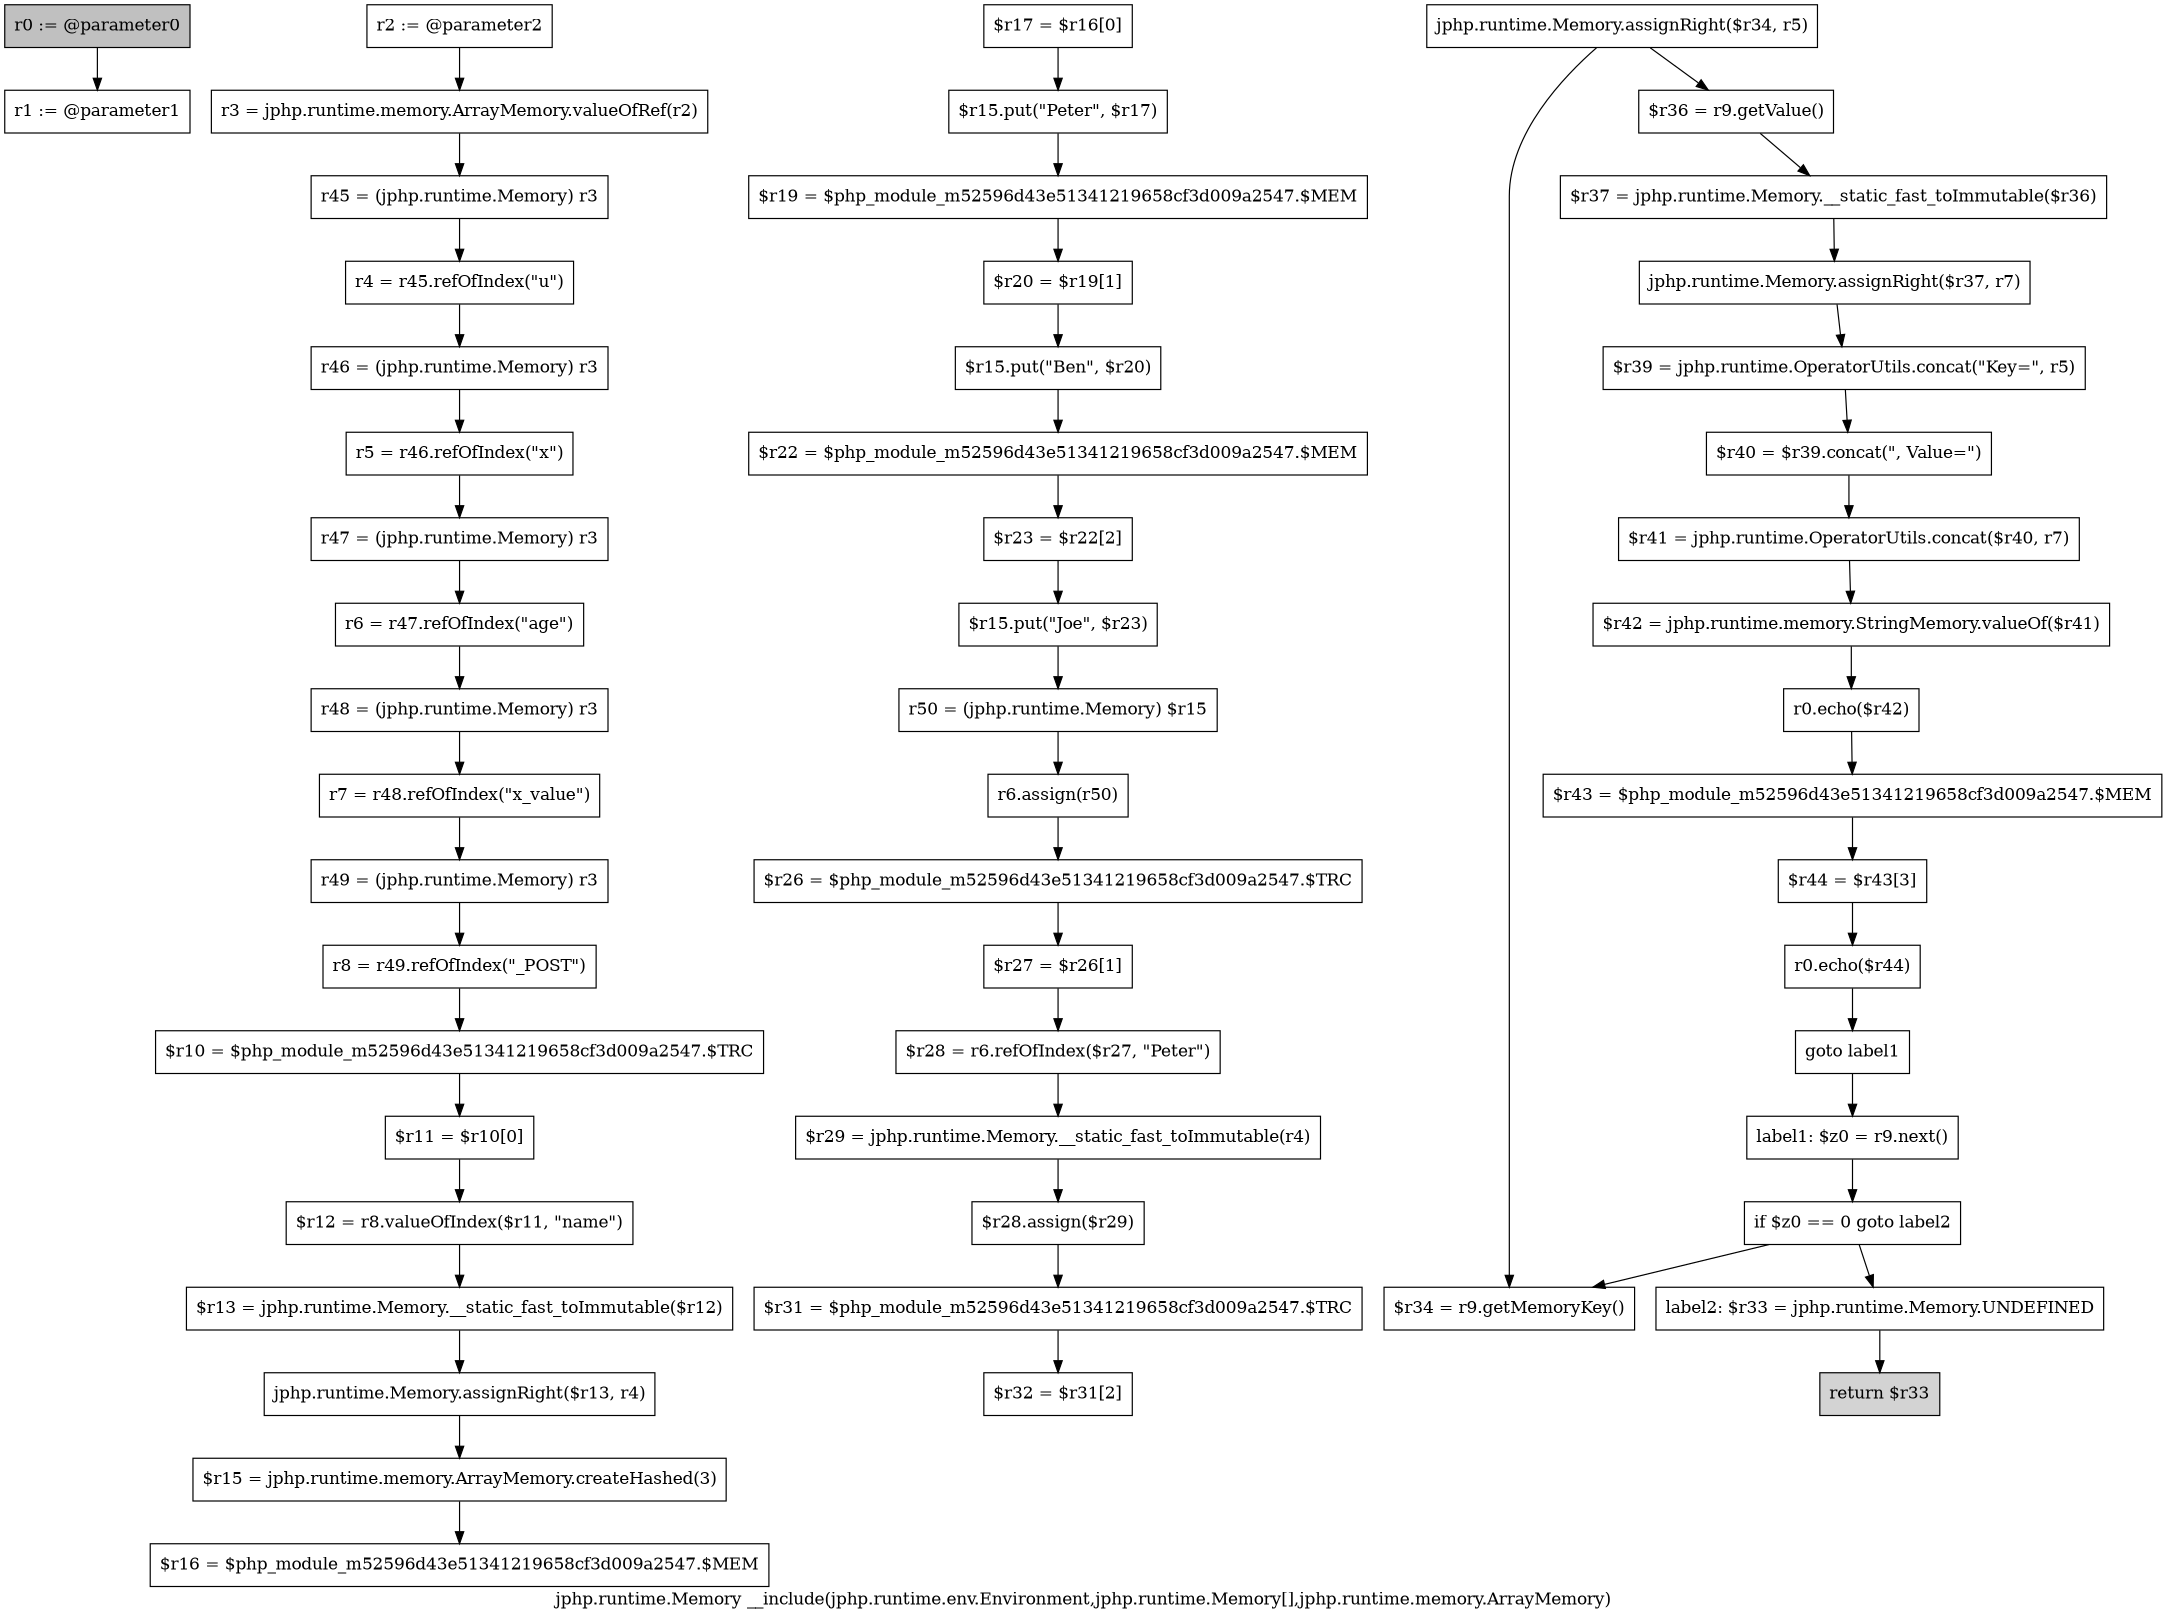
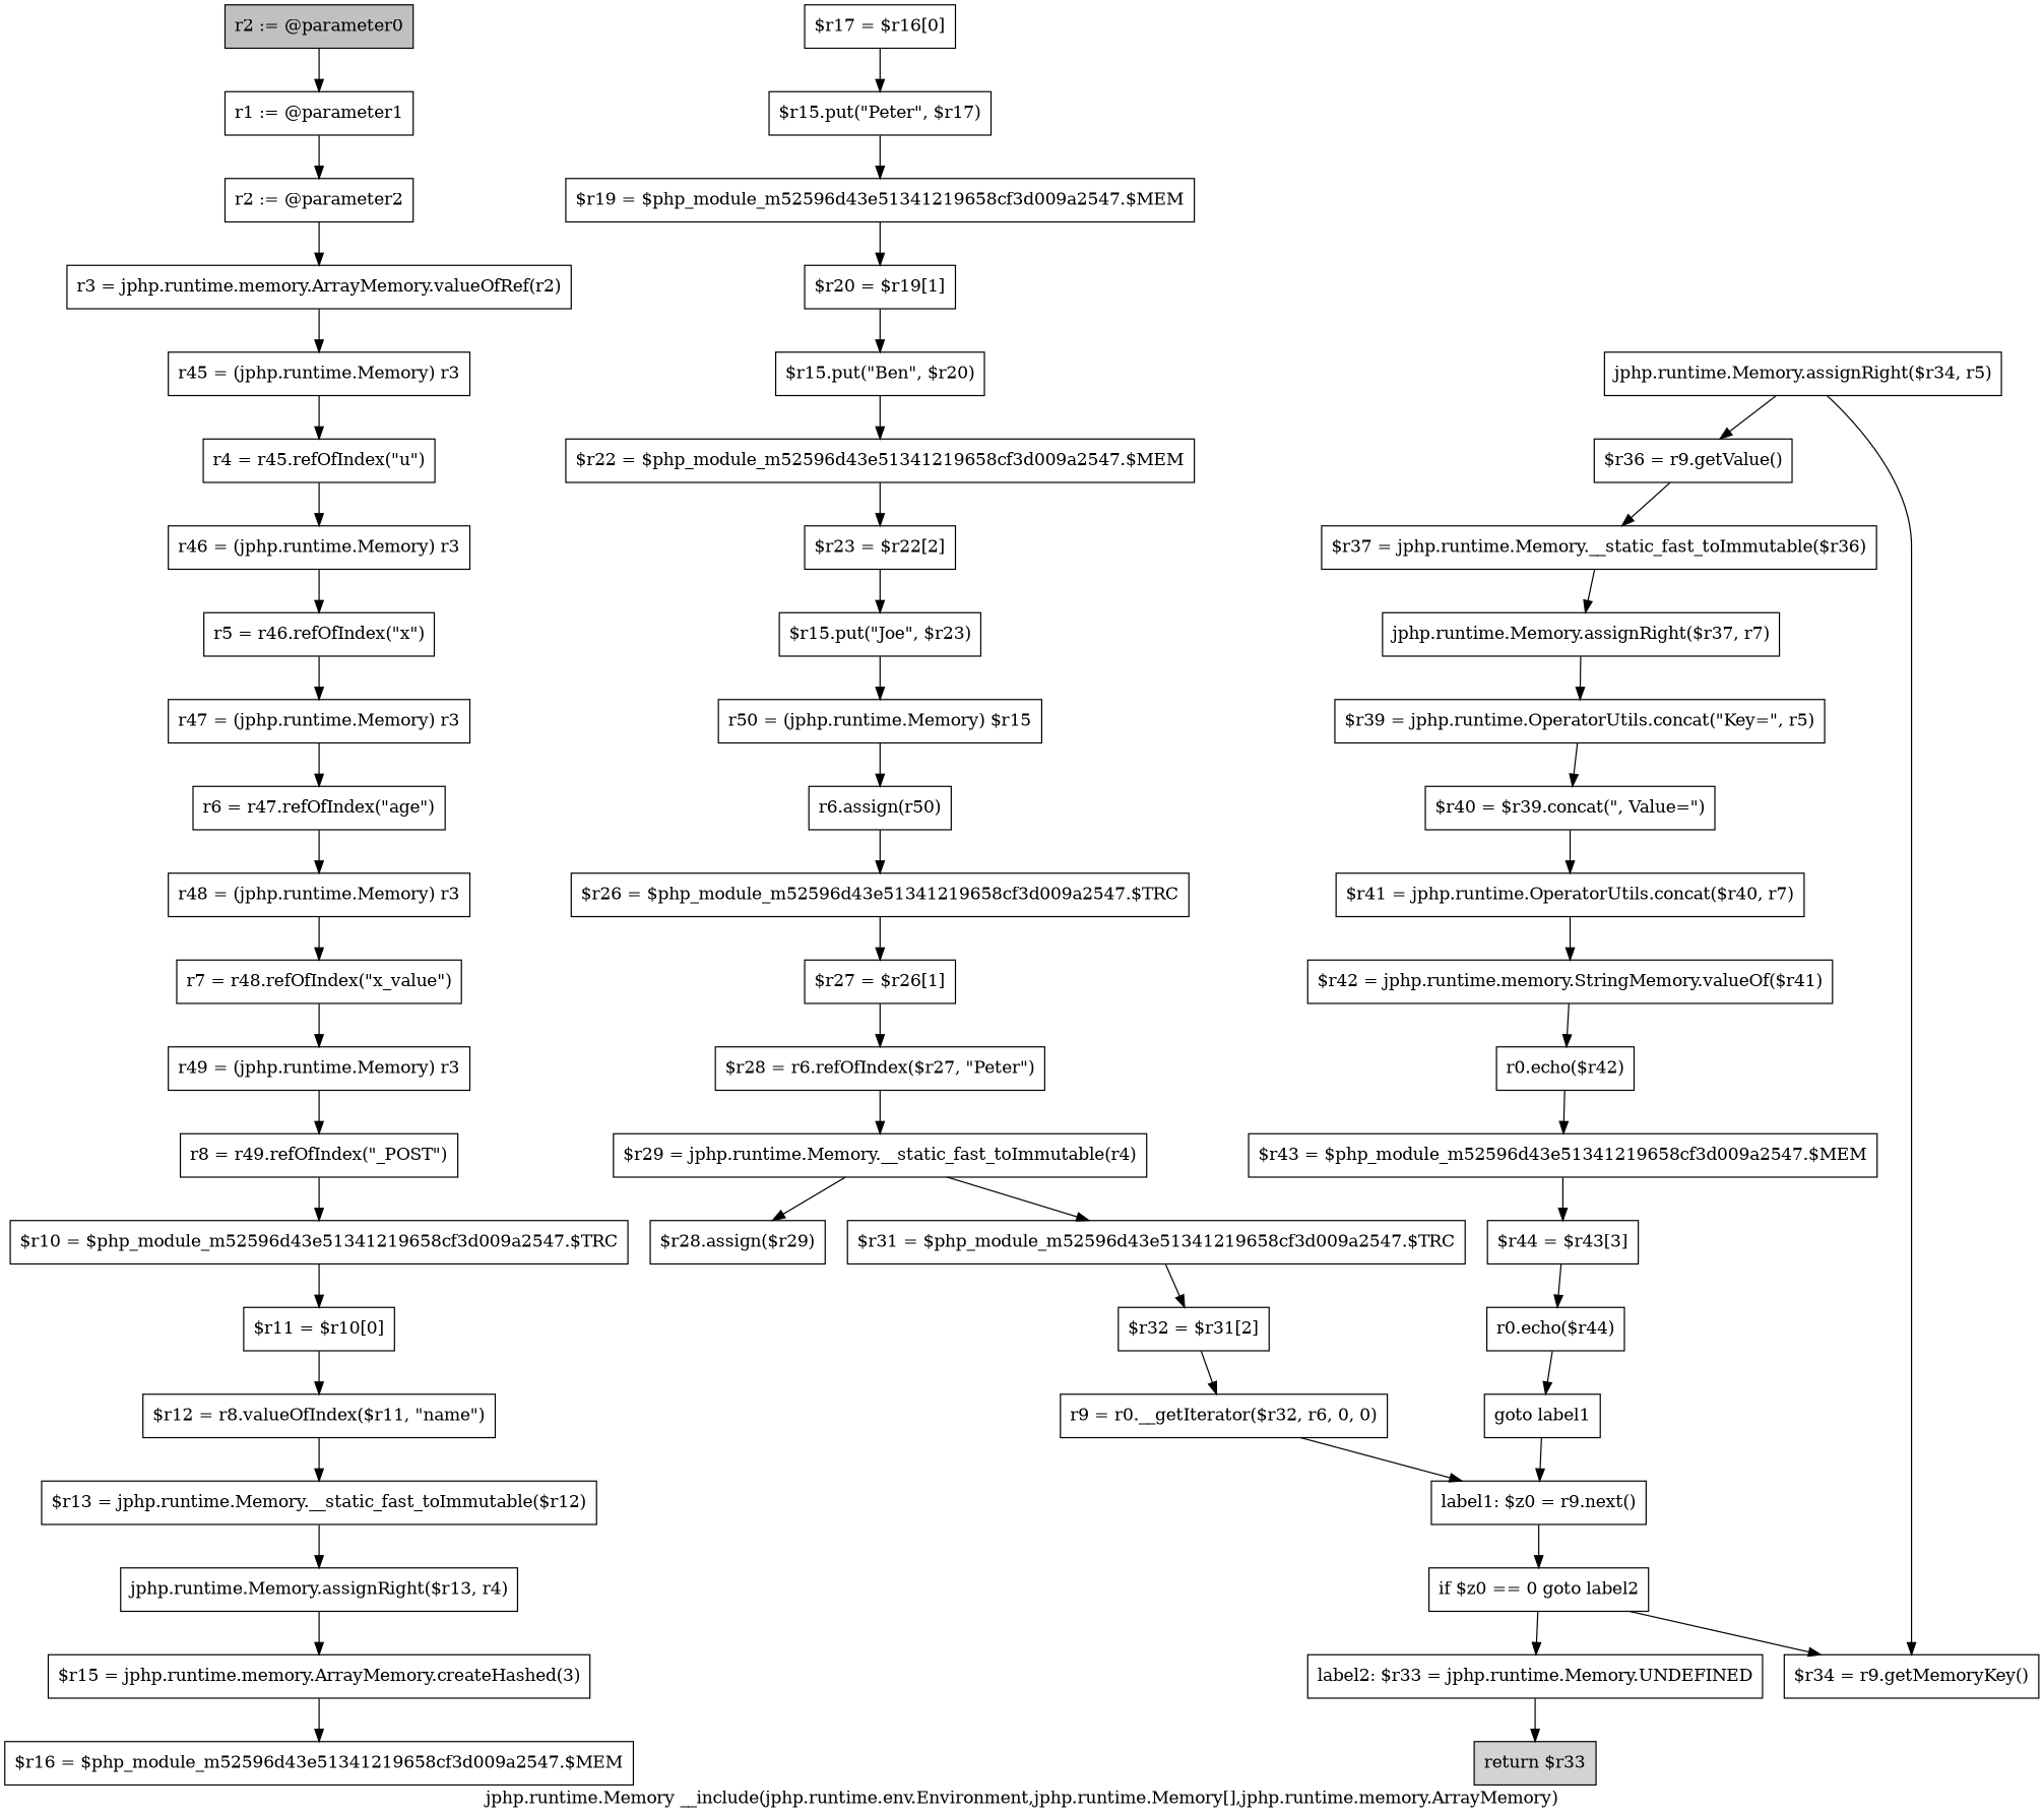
  digraph {
    label="jphp.runtime.Memory __include(jphp.runtime.env.Environment,jphp.runtime.Memory[],jphp.runtime.memory.ArrayMemory)"
    node [shape=box]
-   n1 [fillcolor=gray label="r0 := @parameter0" style=filled]
+   n1 [fillcolor=gray label="r2 := @parameter0" style=filled]
    n2 [label="r1 := @parameter1"]
    n3 [label="r2 := @parameter2"]
    n4 [label="r3 = jphp.runtime.memory.ArrayMemory.valueOfRef(r2)"]
    n5 [label="r45 = (jphp.runtime.Memory) r3"]
    n6 [label="r4 = r45.refOfIndex(\"u\")"]
    n7 [label="r46 = (jphp.runtime.Memory) r3"]
    n8 [label="r5 = r46.refOfIndex(\"x\")"]
    n9 [label="r47 = (jphp.runtime.Memory) r3"]
    n10 [label="r6 = r47.refOfIndex(\"age\")"]
    n11 [label="r48 = (jphp.runtime.Memory) r3"]
    n12 [label="r7 = r48.refOfIndex(\"x_value\")"]
    n13 [label="r49 = (jphp.runtime.Memory) r3"]
    n14 [label="r8 = r49.refOfIndex(\"_POST\")"]
    n15 [label="$r10 = $php_module_m52596d43e51341219658cf3d009a2547.$TRC"]
    n16 [label="$r11 = $r10[0]"]
    n17 [label="$r12 = r8.valueOfIndex($r11, \"name\")"]
    n18 [label="$r13 = jphp.runtime.Memory.__static_fast_toImmutable($r12)"]
    n19 [label="jphp.runtime.Memory.assignRight($r13, r4)"]
    n20 [label="$r15 = jphp.runtime.memory.ArrayMemory.createHashed(3)"]
    n21 [label="$r16 = $php_module_m52596d43e51341219658cf3d009a2547.$MEM"]
    n22 [label="$r17 = $r16[0]"]
    n23 [label="$r15.put(\"Peter\", $r17)"]
    n24 [label="$r19 = $php_module_m52596d43e51341219658cf3d009a2547.$MEM"]
    n25 [label="$r20 = $r19[1]"]
    n26 [label="$r15.put(\"Ben\", $r20)"]
    n27 [label="$r22 = $php_module_m52596d43e51341219658cf3d009a2547.$MEM"]
    n28 [label="$r23 = $r22[2]"]
    n29 [label="$r15.put(\"Joe\", $r23)"]
    n30 [label="r50 = (jphp.runtime.Memory) $r15"]
    n31 [label="r6.assign(r50)"]
    n32 [label="$r26 = $php_module_m52596d43e51341219658cf3d009a2547.$TRC"]
    n33 [label="$r27 = $r26[1]"]
    n34 [label="$r28 = r6.refOfIndex($r27, \"Peter\")"]
    n35 [label="$r29 = jphp.runtime.Memory.__static_fast_toImmutable(r4)"]
    n36 [label="$r28.assign($r29)"]
    n37 [label="$r31 = $php_module_m52596d43e51341219658cf3d009a2547.$TRC"]
    n38 [label="$r32 = $r31[2]"]
+   n39 [label="r9 = r0.__getIterator($r32, r6, 0, 0)"]
    n40 [label="label1: $z0 = r9.next()"]
    n41 [label="if $z0 == 0 goto label2"]
    n42 [label="$r34 = r9.getMemoryKey()"]
    n43 [label="label2: $r33 = jphp.runtime.Memory.UNDEFINED"]
    n44 [fillcolor=lightgray label="return $r33" style=filled]
    n45 [label="jphp.runtime.Memory.assignRight($r34, r5)"]
    n46 [label="$r36 = r9.getValue()"]
    n47 [label="$r37 = jphp.runtime.Memory.__static_fast_toImmutable($r36)"]
    n48 [label="jphp.runtime.Memory.assignRight($r37, r7)"]
    n49 [label="$r39 = jphp.runtime.OperatorUtils.concat(\"Key=\", r5)"]
    n50 [label="$r40 = $r39.concat(\", Value=\")"]
    n51 [label="$r41 = jphp.runtime.OperatorUtils.concat($r40, r7)"]
    n52 [label="$r42 = jphp.runtime.memory.StringMemory.valueOf($r41)"]
    n53 [label="r0.echo($r42)"]
    n54 [label="$r43 = $php_module_m52596d43e51341219658cf3d009a2547.$MEM"]
    n55 [label="$r44 = $r43[3]"]
    n56 [label="r0.echo($r44)"]
    n57 [label="goto label1"]
    n1 -> n2
+   n2 -> n3
    n3 -> n4
    n4 -> n5
    n5 -> n6
    n6 -> n7
    n7 -> n8
    n8 -> n9
    n9 -> n10
    n10 -> n11
    n11 -> n12
    n12 -> n13
    n13 -> n14
    n14 -> n15
    n15 -> n16
    n16 -> n17
    n17 -> n18
    n18 -> n19
    n19 -> n20
    n20 -> n21
    n22 -> n23
    n23 -> n24
    n24 -> n25
    n25 -> n26
    n26 -> n27
    n27 -> n28
    n28 -> n29
    n29 -> n30
    n30 -> n31
    n31 -> n32
    n32 -> n33
    n33 -> n34
    n34 -> n35
    n35 -> n36
-   n36 -> n37
+   n35 -> n37
    n37 -> n38
+   n38 -> n39
+   n39 -> n40
    n40 -> n41
    n41 -> n42
    n41 -> n43
    n43 -> n44
    n45 -> n42
    n45 -> n46
    n46 -> n47
    n47 -> n48
    n48 -> n49
    n49 -> n50
    n50 -> n51
    n51 -> n52
    n52 -> n53
    n53 -> n54
    n54 -> n55
    n55 -> n56
    n56 -> n57
    n57 -> n40
  }
